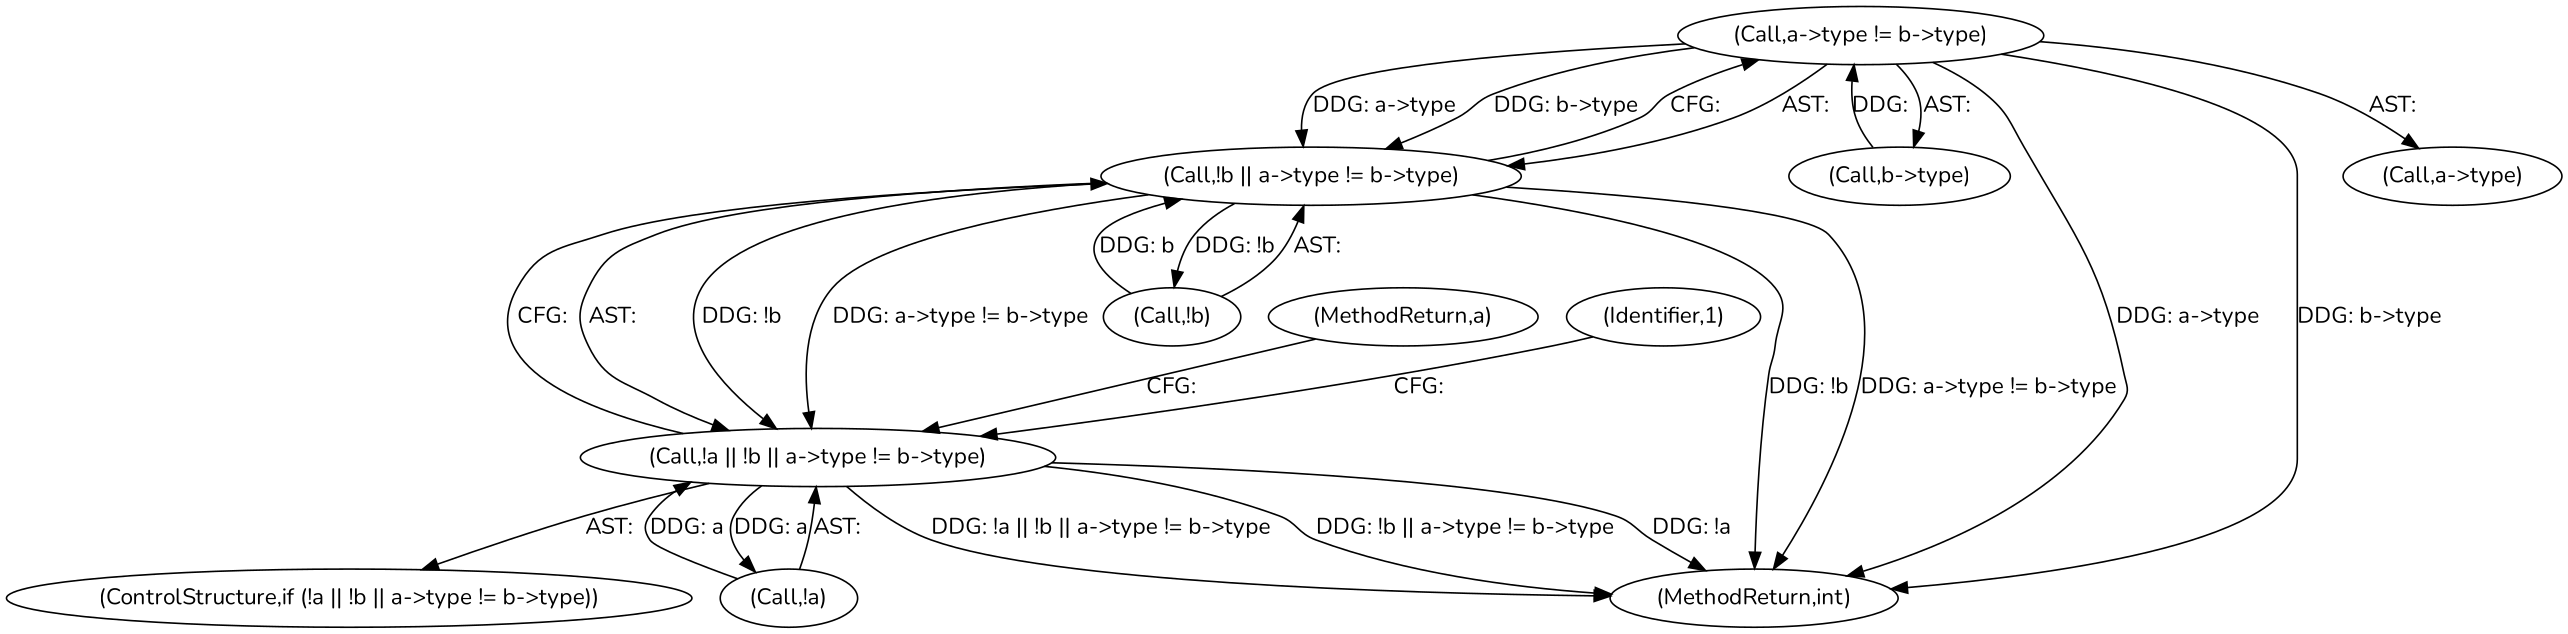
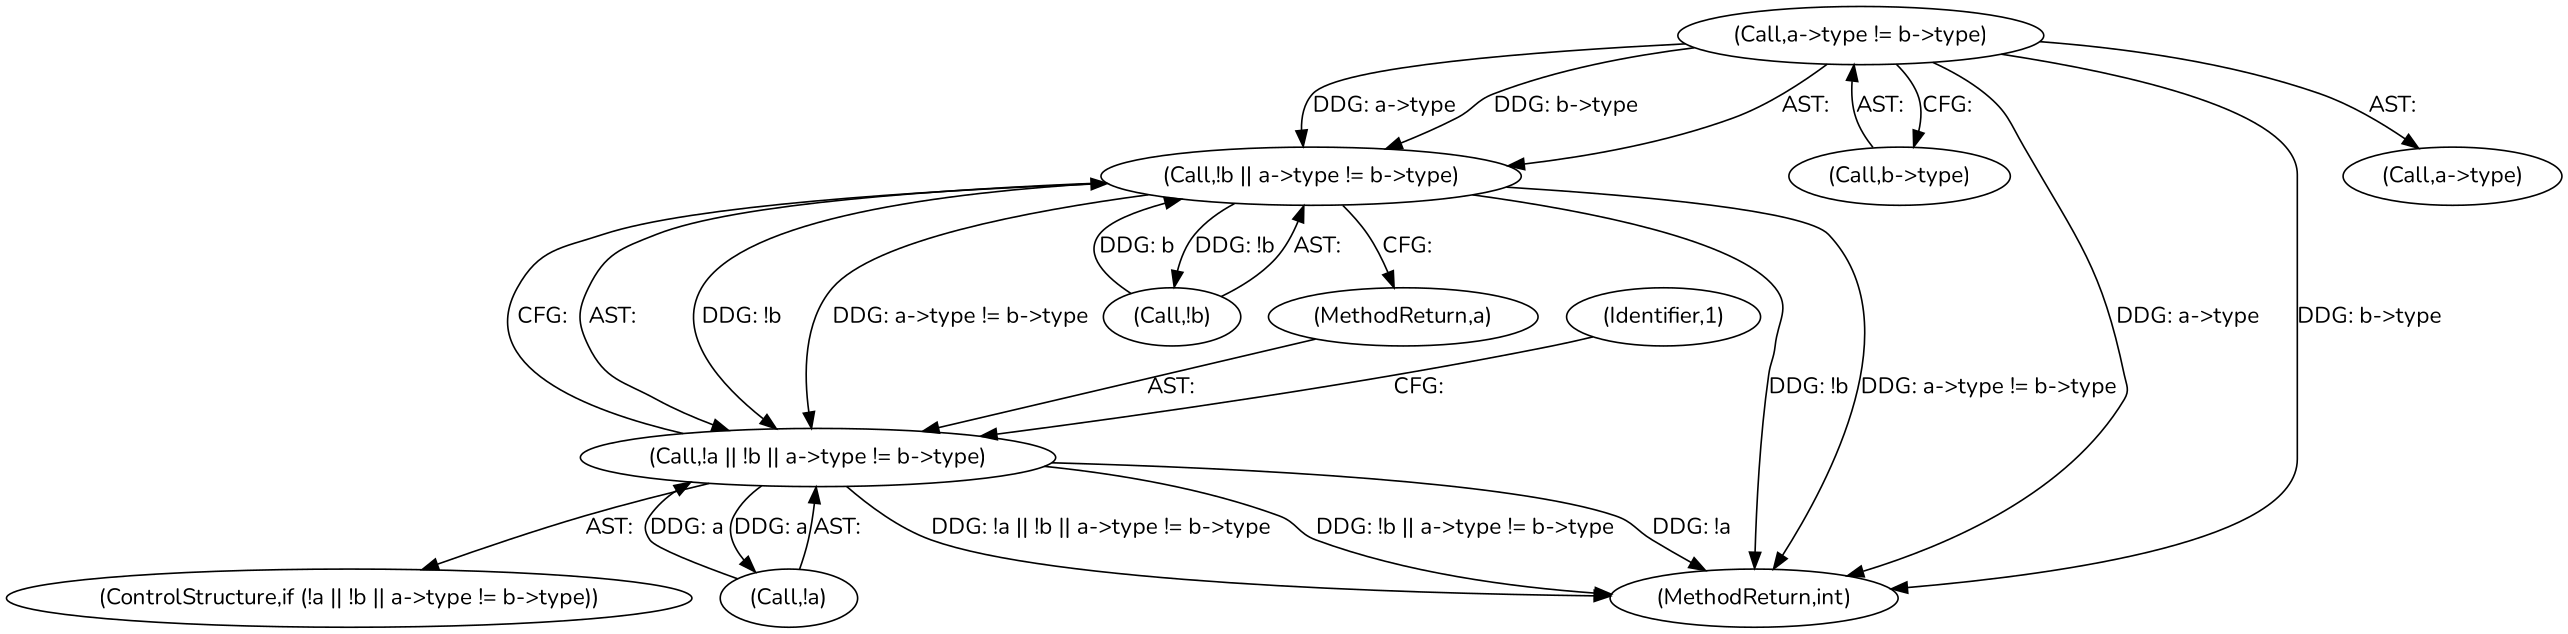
  digraph {
    fontname=Nunito
    node [fontname=Nunito]
    edge [fontname=Nunito]
    n1 [label="(Call,a->type != b->type)"]
    n2 [label="(Call,!b || a->type != b->type)"]
    n3 [label="(Call,b->type)"]
    n4 [label="(MethodReturn,int)"]
    n5 [label="(Call,a->type)"]
    n6 [label="(Call,!a || !b || a->type != b->type)"]
    n7 [label="(Call,!b)"]
    n8 [label="(ControlStructure,if (!a || !b || a->type != b->type))"]
    n9 [label="(Call,!a)"]
    n10 [label="(MethodReturn,a)"]
    n11 [label="(Identifier,1)"]
    n1 -> n2 [label="AST: "]
    n1 -> n2 [label="DDG: a->type"]
    n1 -> n2 [label="DDG: b->type"]
-   n1 -> n3 [label="AST: "]
+   n1 -> n3 [label="CFG: "]
    n1 -> n4 [label="DDG: a->type"]
    n1 -> n4 [label="DDG: b->type"]
    n1 -> n5 [label="AST: "]
-   n2 -> n1 [label="CFG: "]
+   n2 -> n10 [label="CFG: "]
    n2 -> n4 [label="DDG: a->type != b->type"]
    n2 -> n4 [label="DDG: !b"]
    n2 -> n6 [label="AST: "]
    n2 -> n6 [label="DDG: !b"]
    n2 -> n6 [label="DDG: a->type != b->type"]
    n2 -> n7 [label="DDG: !b"]
-   n3 -> n1 [label="DDG: "]
+   n3 -> n1 [label="AST: "]
    n6 -> n2 [label="CFG: "]
    n6 -> n4 [label="DDG: !b || a->type != b->type"]
    n6 -> n4 [label="DDG: !a"]
    n6 -> n4 [label="DDG: !a || !b || a->type != b->type"]
    n6 -> n8 [label="AST: "]
    n6 -> n9 [label="DDG: a"]
    n7 -> n2 [label="AST: "]
    n7 -> n2 [label="DDG: b"]
    n9 -> n6 [label="AST: "]
    n9 -> n6 [label="DDG: a"]
-   n10 -> n6 [label="CFG: "]
+   n10 -> n6 [label="AST: "]
    n11 -> n6 [label="CFG: "]
  }
